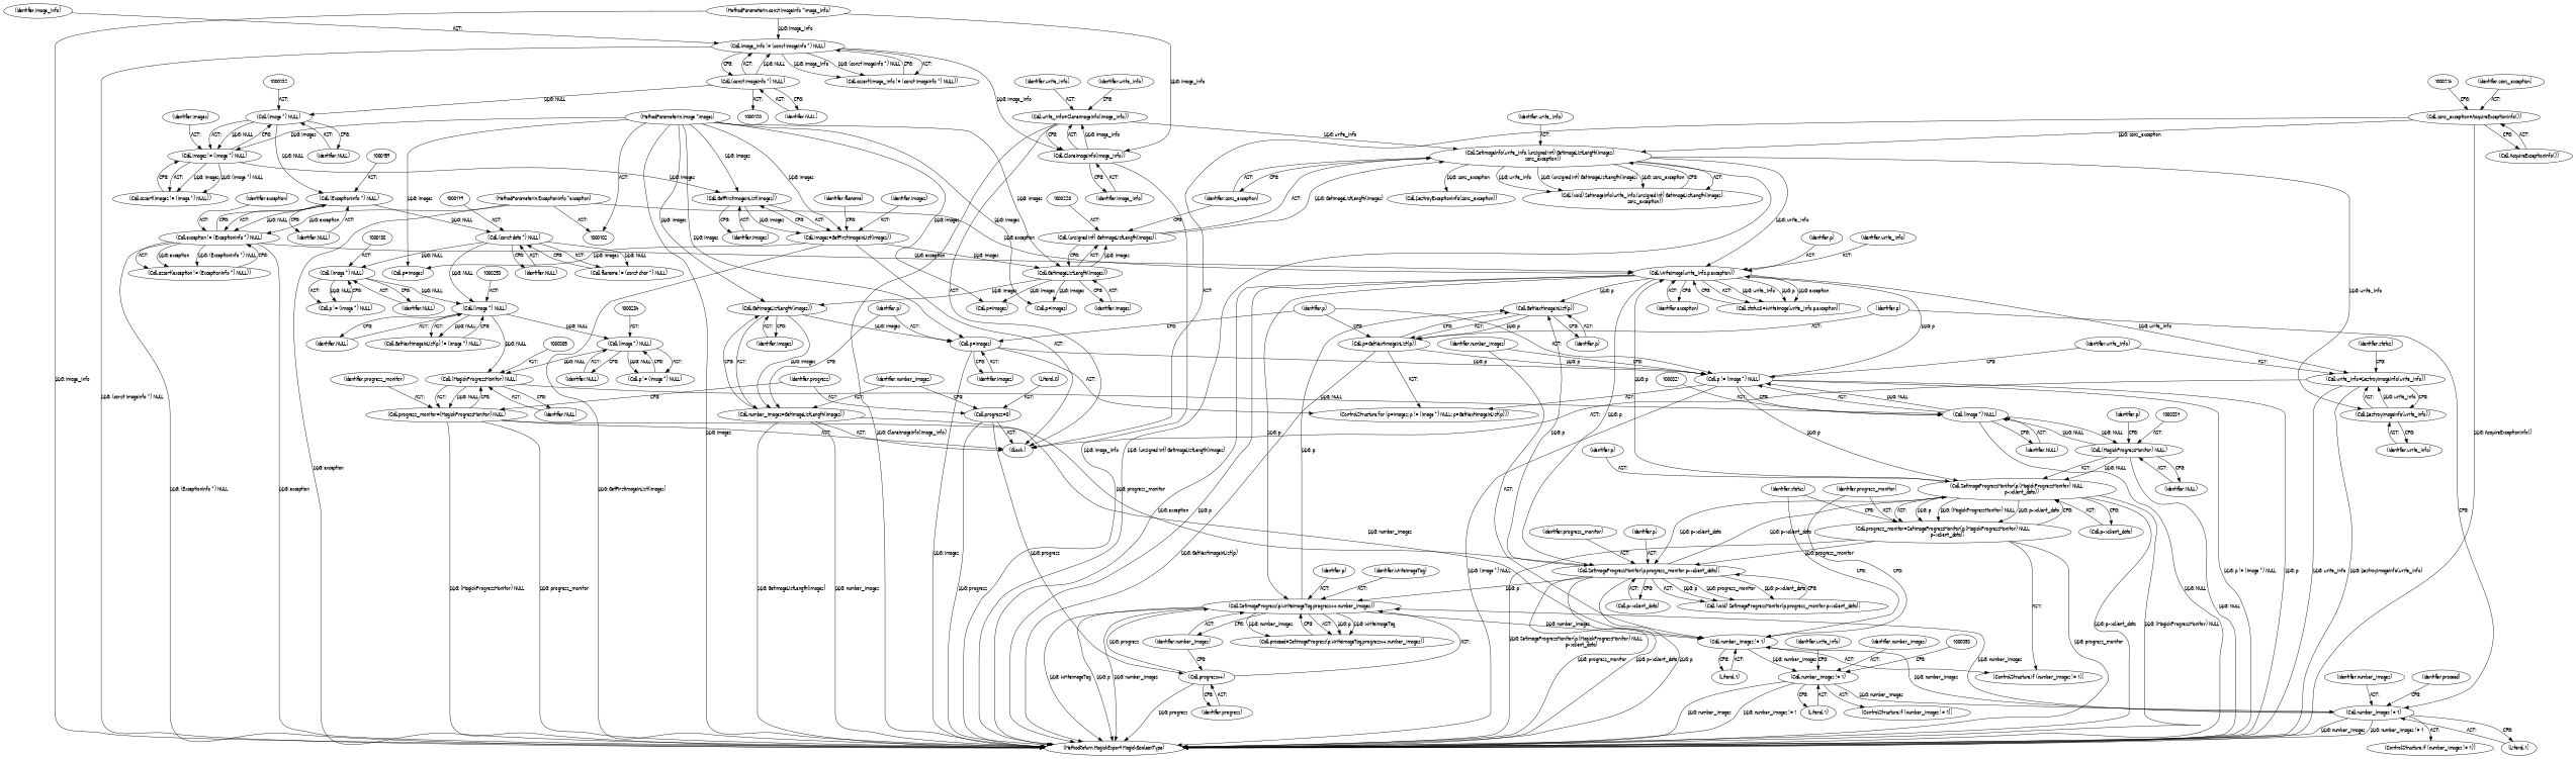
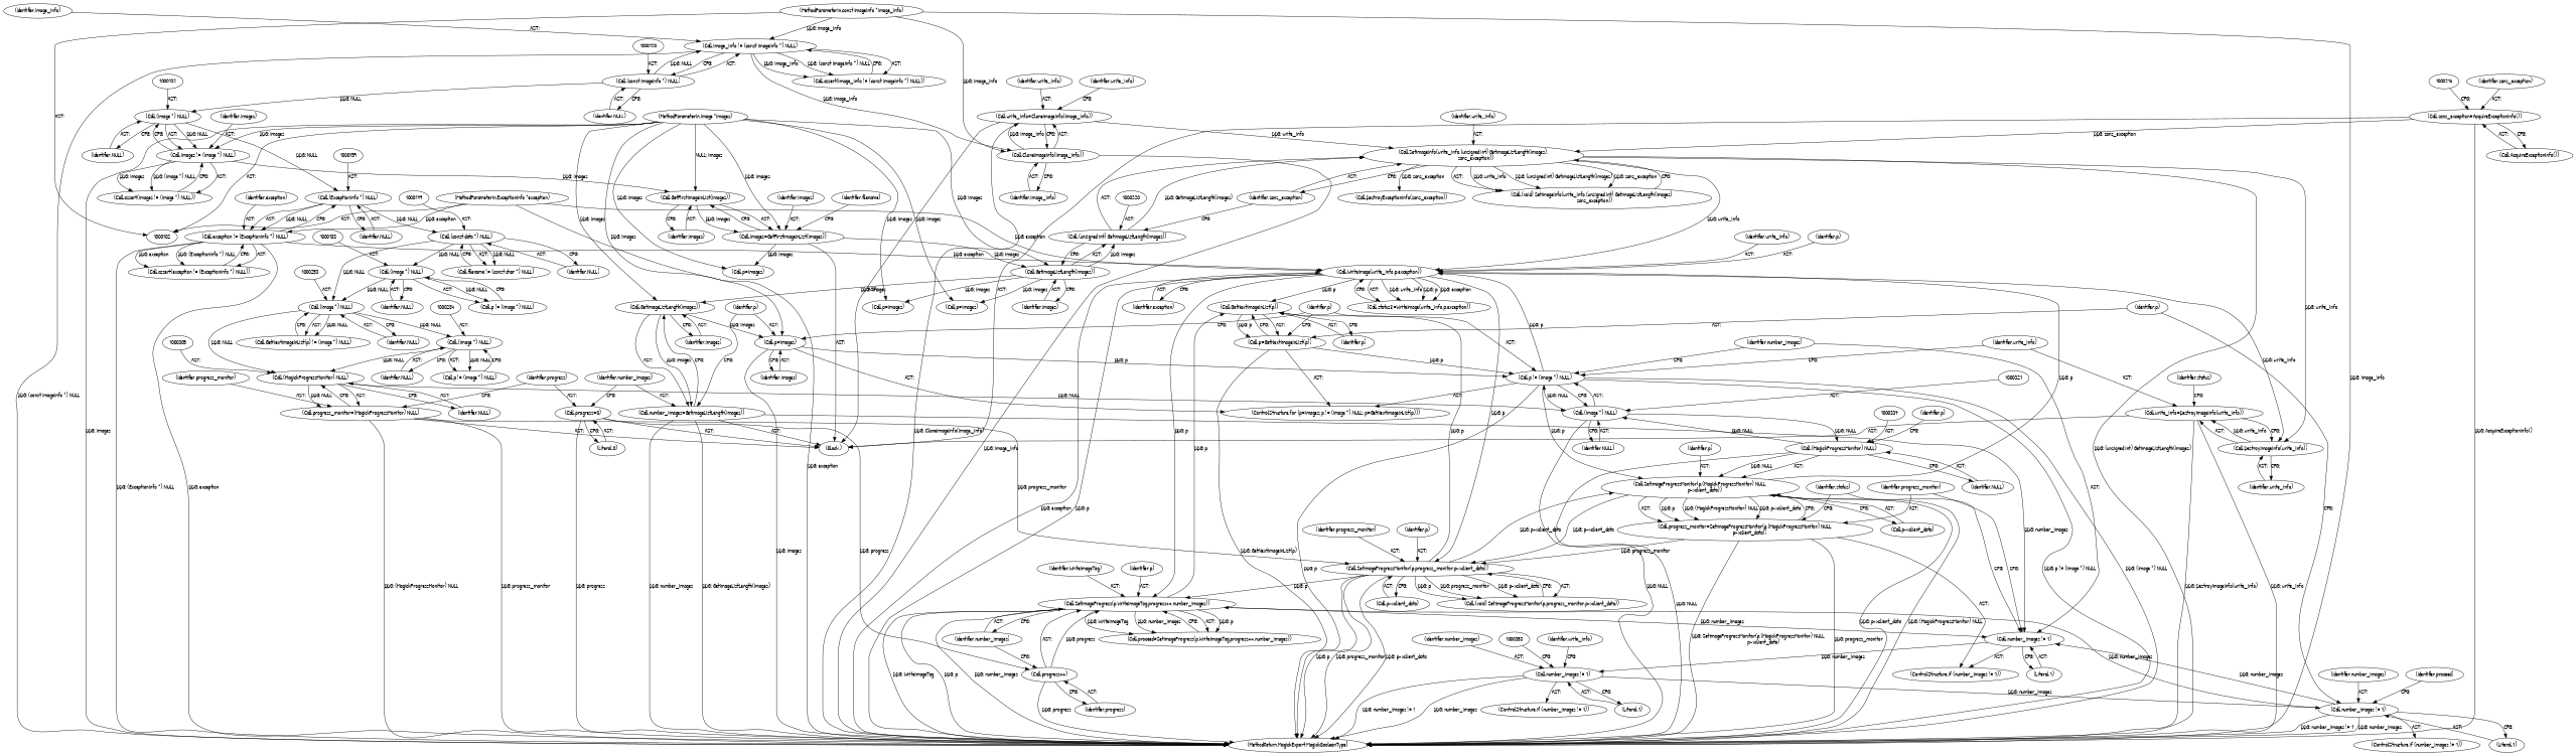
  digraph {
    fontname="Patrick Hand"
    node [fontname="Patrick Hand"]
    edge [fontname="Patrick Hand"]
    n1 [label="(Call,write_info=DestroyImageInfo(write_info))"]
    n2 [label="(Call,DestroyImageInfo(write_info))"]
    n3 [label="(Block,)"]
    n4 [label="(MethodReturn,MagickExport MagickBooleanType)"]
    n5 [label="(Identifier,write_info)"]
    n6 [label="(Call,SetImageInfo(write_info,(unsigned int) GetImageListLength(images),\n    sans_exception))"]
    n7 [label="(Call,WriteImage(write_info,p,exception))"]
    n8 [label="(Call,DestroyExceptionInfo(sans_exception))"]
    n9 [label="(Identifier,sans_exception)"]
    n10 [label="(Call,(void) SetImageInfo(write_info,(unsigned int) GetImageListLength(images),\n    sans_exception))"]
    n11 [label="(Call,GetNextImageInList(p))"]
    n12 [label="(Call,SetImageProgress(p,WriteImageTag,progress++,number_images))"]
    n13 [label="(Call,SetImageProgressMonitor(p,progress_monitor,p->client_data))"]
    n14 [label="(Call,status&=WriteImage(write_info,p,exception))"]
    n15 [label="(Identifier,exception)"]
    n16 [label="(Call,(unsigned int) GetImageListLength(images))"]
    n17 [label="(Call,write_info=CloneImageInfo(image_info))"]
    n18 [label="(Call,CloneImageInfo(image_info))"]
    n19 [label="(Identifier,image_info)"]
    n20 [label="(Call,image_info != (const ImageInfo *) NULL)"]
    n21 [label="(Call,(const ImageInfo *) NULL)"]
    n22 [label="(Call,assert(image_info != (const ImageInfo *) NULL))"]
    n23 [label="(Call,(Image *) NULL)"]
    n24 [label="(Identifier,NULL)"]
    n25 [label="(MethodParameterIn,const ImageInfo *image_info)"]
    1000102
    n27 [label="(Call,images != (Image *) NULL)"]
    n28 [label="(Call,(ExceptionInfo *) NULL)"]
    n29 [label="(Identifier,NULL)"]
    n30 [label="(Call,GetImageListLength(images))"]
    n31 [label="(Call,GetImageListLength(images))"]
    n32 [label="(Call,p=images)"]
    n33 [label="(Call,p=images)"]
    n34 [label="(Identifier,images)"]
    n35 [label="(Call,p=images)"]
    n36 [label="(Call,number_images=GetImageListLength(images))"]
    n37 [label="(Identifier,images)"]
    n38 [label="(Call,images=GetFirstImageInList(images))"]
    n39 [label="(Call,GetFirstImageInList(images))"]
    n40 [label="(Call,p=images)"]
    n41 [label="(Identifier,images)"]
    n42 [label="(Call,assert(images != (Image *) NULL))"]
    n43 [label="(MethodParameterIn,Image *images)"]
    n44 [label="(Call,p != (Image *) NULL)"]
    n45 [label="(ControlStructure,for (p=images; p != (Image *) NULL; p=GetNextImageInList(p)))"]
    n46 [label="(Identifier,images)"]
    n47 [label="(Call,(const data *) NULL)"]
    n48 [label="(Call,exception != (ExceptionInfo *) NULL)"]
    n49 [label="(Identifier,NULL)"]
    n50 [label="(Call,sans_exception=AcquireExceptionInfo())"]
    n51 [label="(Call,AcquireExceptionInfo())"]
    n52 [label="(Call,p=GetNextImageInList(p))"]
    n53 [label="(Identifier,p)"]
    n54 [label="(Call,number_images != 1)"]
    n55 [label="(Identifier,number_images)"]
    n56 [label="(Call,proceed=SetImageProgress(p,WriteImageTag,progress++,number_images))"]
    n57 [label="(Call,SetImageProgressMonitor(p,(MagickProgressMonitor) NULL,\n        p->client_data))"]
    n58 [label="(Call,(void) SetImageProgressMonitor(p,progress_monitor,p->client_data))"]
    n59 [label="(Call,p->client_data)"]
    n60 [label="(Call,(Image *) NULL)"]
    n61 [label="(Call,progress_monitor=SetImageProgressMonitor(p,(MagickProgressMonitor) NULL,\n        p->client_data))"]
    n62 [label="(Call,p->client_data)"]
    n63 [label="(Call,(MagickProgressMonitor) NULL)"]
    n64 [label="(Identifier,NULL)"]
    n65 [label="(ControlStructure,if (number_images != 1))"]
    n66 [label="(Call,number_images != 1)"]
    n67 [label="(Literal,1)"]
    n68 [label="(Call,progress++)"]
    n69 [label="(Identifier,NULL)"]
    n70 [label="(Call,(MagickProgressMonitor) NULL)"]
    n71 [label="(Call,progress_monitor=(MagickProgressMonitor) NULL)"]
    n72 [label="(Identifier,NULL)"]
    n73 [label="(Call,(Image *) NULL)"]
    n74 [label="(Identifier,NULL)"]
    n75 [label="(Call,p != (Image *) NULL)"]
    n76 [label="(Call,(Image *) NULL)"]
    n77 [label="(Call,GetNextImageInList(p) != (Image *) NULL)"]
    n78 [label="(Identifier,NULL)"]
    n79 [label="(Call,(Image *) NULL)"]
    n80 [label="(Identifier,NULL)"]
    n81 [label="(Call,filename != (const char *) NULL)"]
    n82 [label="(Identifier,NULL)"]
    n83 [label="(Call,p != (Image *) NULL)"]
    n84 [label="(Call,assert(exception != (ExceptionInfo *) NULL))"]
    n85 [label="(Identifier,progress)"]
    n86 [label="(Call,progress=0)"]
    n87 [label="(Literal,0)"]
    n88 [label="(Call,number_images != 1)"]
    n89 [label="(Literal,1)"]
    n90 [label="(ControlStructure,if (number_images != 1))"]
    n91 [label="(Literal,1)"]
    n92 [label="(ControlStructure,if (number_images != 1))"]
    n93 [label="(MethodParameterIn,ExceptionInfo *exception)"]
    n94 [label="(Identifier,write_info)"]
    n95 [label="(Identifier,images)"]
    n96 [label="(Identifier,status)"]
    n97 [label="(Identifier,write_info)"]
    n98 [label="(Identifier,write_info)"]
    n99 [label="(Identifier,progress_monitor)"]
    n100 [label="(Identifier,image_info)"]
    n101 [label="(Identifier,number_images)"]
    n102 [label="(Identifier,progress)"]
    n103 [label="(Identifier,filename)"]
    n104 [label="(Identifier,p)"]
    n105 [label="(Identifier,number_images)"]
    n106 [label="(Identifier,images)"]
    n107 [label="(Identifier,write_info)"]
    n108 [label="(Identifier,p)"]
    n109 [label="(Identifier,exception)"]
    n110 [label="(Identifier,p)"]
    n111 [label="(Identifier,write_info)"]
    n112 [label="(Identifier,p)"]
    n113 [label="(Identifier,number_images)"]
    n114 [label="(Identifier,p)"]
    n115 [label="(Identifier,p)"]
    n116 [label="(Identifier,p)"]
    n117 [label="(Identifier,write_info)"]
    n118 [label="(Identifier,proceed)"]
    n119 [label="(Identifier,sans_exception)"]
    n120 [label="(Identifier,progress_monitor)"]
    n121 [label="(Identifier,WriteImageTag)"]
    n122 [label="(Identifier,progress_monitor)"]
    n123 [label="(Identifier,number_images)"]
    n124 [label="(Identifier,status)"]
    n125 [label="(Identifier,p)"]
    1000120
    1000220
    1000132
    1000216
    1000337
    1000321
    1000305
    1000284
    1000253
    1000179
    1000159
    1000188
    1000353
    n1 -> n2 [label="CFG: "]
    n1 -> n3 [label="AST: "]
    n1 -> n4 [label="DDG: DestroyImageInfo(write_info)"]
    n1 -> n4 [label="DDG: write_info"]
    n2 -> n1 [label="AST: "]
    n2 -> n1 [label="DDG: write_info"]
    n2 -> n5 [label="CFG: "]
    n5 -> n2 [label="AST: "]
    n6 -> n2 [label="DDG: write_info"]
    n6 -> n4 [label="DDG: (unsigned int) GetImageListLength(images)"]
    n6 -> n7 [label="DDG: write_info"]
    n6 -> n8 [label="DDG: sans_exception"]
    n6 -> n9 [label="CFG: "]
    n6 -> n10 [label="AST: "]
    n6 -> n10 [label="DDG: write_info"]
    n6 -> n10 [label="DDG: (unsigned int) GetImageListLength(images)"]
    n6 -> n10 [label="DDG: sans_exception"]
-   n7 -> n1 [label="DDG: write_info"]
+   n7 -> n2 [label="DDG: write_info"]
    n7 -> n4 [label="DDG: exception"]
    n7 -> n4 [label="DDG: p"]
    n7 -> n11 [label="DDG: p"]
    n7 -> n12 [label="DDG: p"]
    n7 -> n13 [label="DDG: p"]
    n7 -> n14 [label="AST: "]
    n7 -> n14 [label="DDG: write_info"]
    n7 -> n14 [label="DDG: p"]
    n7 -> n14 [label="DDG: exception"]
    n7 -> n15 [label="CFG: "]
    n9 -> n6 [label="AST: "]
    n9 -> n16 [label="CFG: "]
    n10 -> n6 [label="CFG: "]
    n11 -> n52 [label="AST: "]
    n11 -> n52 [label="DDG: p"]
    n11 -> n53 [label="CFG: "]
    n12 -> n4 [label="DDG: WriteImageTag"]
    n12 -> n4 [label="DDG: p"]
    n12 -> n4 [label="DDG: number_images"]
    n12 -> n11 [label="DDG: p"]
    n12 -> n54 [label="DDG: number_images"]
    n12 -> n55 [label="CFG: "]
    n12 -> n56 [label="AST: "]
    n12 -> n56 [label="DDG: p"]
    n12 -> n56 [label="DDG: WriteImageTag"]
    n12 -> n56 [label="DDG: number_images"]
    n13 -> n4 [label="DDG: progress_monitor"]
    n13 -> n4 [label="DDG: p->client_data"]
    n13 -> n4 [label="DDG: p"]
    n13 -> n11 [label="DDG: p"]
    n13 -> n12 [label="DDG: p"]
    n13 -> n57 [label="DDG: p->client_data"]
    n13 -> n58 [label="AST: "]
    n13 -> n58 [label="DDG: p"]
    n13 -> n58 [label="DDG: progress_monitor"]
    n13 -> n58 [label="DDG: p->client_data"]
    n13 -> n59 [label="CFG: "]
    n14 -> n7 [label="CFG: "]
    n15 -> n7 [label="AST: "]
    n16 -> n6 [label="AST: "]
    n16 -> n6 [label="DDG: GetImageListLength(images)"]
    n16 -> n30 [label="CFG: "]
    n17 -> n3 [label="AST: "]
    n17 -> n4 [label="DDG: CloneImageInfo(image_info)"]
    n17 -> n6 [label="DDG: write_info"]
    n17 -> n18 [label="CFG: "]
    n18 -> n4 [label="DDG: image_info"]
    n18 -> n17 [label="AST: "]
    n18 -> n17 [label="DDG: image_info"]
    n18 -> n19 [label="CFG: "]
    n19 -> n18 [label="AST: "]
    n20 -> n4 [label="DDG: (const ImageInfo *) NULL"]
    n20 -> n18 [label="DDG: image_info"]
    n20 -> n21 [label="CFG: "]
    n20 -> n22 [label="AST: "]
    n20 -> n22 [label="DDG: image_info"]
    n20 -> n22 [label="DDG: (const ImageInfo *) NULL"]
    n21 -> n20 [label="AST: "]
    n21 -> n20 [label="DDG: NULL"]
    n21 -> n23 [label="DDG: NULL"]
    n21 -> n24 [label="CFG: "]
    n22 -> n20 [label="CFG: "]
    n23 -> n27 [label="AST: "]
    n23 -> n27 [label="DDG: NULL"]
    n23 -> n28 [label="DDG: NULL"]
    n23 -> n29 [label="CFG: "]
    n24 -> n21 [label="AST: "]
    n25 -> n4 [label="DDG: image_info"]
    n25 -> n18 [label="DDG: image_info"]
    n25 -> n20 [label="DDG: image_info"]
+   n25 -> 1000102 [label="AST: "]
    n27 -> n23 [label="CFG: "]
    n27 -> n39 [label="DDG: images"]
    n27 -> n42 [label="AST: "]
    n27 -> n42 [label="DDG: images"]
    n27 -> n42 [label="DDG: (Image *) NULL"]
    n28 -> n47 [label="DDG: NULL"]
    n28 -> n48 [label="AST: "]
    n28 -> n48 [label="DDG: NULL"]
    n28 -> n49 [label="CFG: "]
    n29 -> n23 [label="AST: "]
    n30 -> n16 [label="AST: "]
    n30 -> n16 [label="DDG: images"]
    n30 -> n31 [label="DDG: images"]
    n30 -> n32 [label="DDG: images"]
    n30 -> n33 [label="DDG: images"]
    n30 -> n34 [label="CFG: "]
    n31 -> n35 [label="DDG: images"]
    n31 -> n36 [label="AST: "]
    n31 -> n36 [label="DDG: images"]
    n31 -> n37 [label="CFG: "]
    n34 -> n30 [label="AST: "]
    n35 -> n4 [label="DDG: images"]
    n35 -> n44 [label="DDG: p"]
    n35 -> n45 [label="AST: "]
    n35 -> n46 [label="CFG: "]
    n36 -> n3 [label="AST: "]
    n36 -> n4 [label="DDG: GetImageListLength(images)"]
    n36 -> n4 [label="DDG: number_images"]
    n36 -> n31 [label="CFG: "]
    n36 -> n54 [label="DDG: number_images"]
    n37 -> n31 [label="AST: "]
    n38 -> n3 [label="AST: "]
-   n38 -> n4 [label="DDG: GetFirstImageInList(images)"]
    n38 -> n30 [label="DDG: images"]
    n38 -> n39 [label="CFG: "]
    n38 -> n40 [label="DDG: images"]
    n39 -> n38 [label="AST: "]
    n39 -> n38 [label="DDG: images"]
    n39 -> n41 [label="CFG: "]
    n41 -> n39 [label="AST: "]
    n42 -> n27 [label="CFG: "]
    n43 -> n4 [label="DDG: images"]
    n43 -> 1000102 [label="AST: "]
    n43 -> n27 [label="DDG: images"]
    n43 -> n30 [label="DDG: images"]
    n43 -> n31 [label="DDG: images"]
    n43 -> n32 [label="DDG: images"]
    n43 -> n33 [label="DDG: images"]
    n43 -> n35 [label="DDG: images"]
    n43 -> n38 [label="DDG: images"]
-   n43 -> n39 [label="DDG: images"]
+   n43 -> n39 [label="NULL: images"]
    n43 -> n40 [label="DDG: images"]
    n44 -> n4 [label="DDG: p != (Image *) NULL"]
    n44 -> n4 [label="DDG: p"]
    n44 -> n4 [label="DDG: (Image *) NULL"]
    n44 -> n7 [label="DDG: p"]
    n44 -> n45 [label="AST: "]
    n44 -> n57 [label="DDG: p"]
    n44 -> n60 [label="CFG: "]
    n46 -> n35 [label="AST: "]
    n47 -> n76 [label="DDG: NULL"]
    n47 -> n79 [label="DDG: NULL"]
    n47 -> n80 [label="CFG: "]
    n47 -> n81 [label="AST: "]
    n47 -> n81 [label="DDG: NULL"]
    n48 -> n4 [label="DDG: exception"]
    n48 -> n4 [label="DDG: (ExceptionInfo *) NULL"]
    n48 -> n7 [label="DDG: exception"]
    n48 -> n28 [label="CFG: "]
    n48 -> n84 [label="AST: "]
    n48 -> n84 [label="DDG: exception"]
    n48 -> n84 [label="DDG: (ExceptionInfo *) NULL"]
    n49 -> n28 [label="AST: "]
    n50 -> n3 [label="AST: "]
    n50 -> n4 [label="DDG: AcquireExceptionInfo()"]
    n50 -> n6 [label="DDG: sans_exception"]
    n50 -> n51 [label="CFG: "]
    n51 -> n50 [label="AST: "]
    n52 -> n4 [label="DDG: GetNextImageInList(p)"]
    n52 -> n11 [label="CFG: "]
    n52 -> n44 [label="DDG: p"]
    n52 -> n45 [label="AST: "]
    n53 -> n11 [label="AST: "]
    n54 -> n65 [label="AST: "]
    n54 -> n66 [label="DDG: number_images"]
    n54 -> n67 [label="CFG: "]
    n55 -> n12 [label="AST: "]
    n55 -> n68 [label="CFG: "]
    n56 -> n12 [label="CFG: "]
    n57 -> n4 [label="DDG: p->client_data"]
    n57 -> n4 [label="DDG: (MagickProgressMonitor) NULL"]
    n57 -> n7 [label="DDG: p"]
    n57 -> n13 [label="DDG: p->client_data"]
    n57 -> n61 [label="AST: "]
    n57 -> n61 [label="DDG: p"]
    n57 -> n61 [label="DDG: (MagickProgressMonitor) NULL"]
    n57 -> n61 [label="DDG: p->client_data"]
    n57 -> n62 [label="CFG: "]
    n58 -> n13 [label="CFG: "]
    n59 -> n13 [label="AST: "]
    n60 -> n4 [label="DDG: NULL"]
    n60 -> n44 [label="AST: "]
    n60 -> n44 [label="DDG: NULL"]
    n60 -> n63 [label="DDG: NULL"]
    n60 -> n64 [label="CFG: "]
    n61 -> n4 [label="DDG: SetImageProgressMonitor(p,(MagickProgressMonitor) NULL,\n        p->client_data)"]
    n61 -> n4 [label="DDG: progress_monitor"]
    n61 -> n13 [label="DDG: progress_monitor"]
    n61 -> n57 [label="CFG: "]
    n61 -> n65 [label="AST: "]
    n62 -> n57 [label="AST: "]
    n63 -> n4 [label="DDG: NULL"]
    n63 -> n57 [label="AST: "]
    n63 -> n57 [label="DDG: NULL"]
    n63 -> n60 [label="DDG: NULL"]
    n63 -> n69 [label="CFG: "]
    n64 -> n60 [label="AST: "]
    n66 -> n4 [label="DDG: number_images"]
    n66 -> n4 [label="DDG: number_images != 1"]
    n66 -> n88 [label="DDG: number_images"]
    n66 -> n91 [label="CFG: "]
    n66 -> n92 [label="AST: "]
    n67 -> n54 [label="AST: "]
    n68 -> n4 [label="DDG: progress"]
    n68 -> n12 [label="AST: "]
    n68 -> n12 [label="DDG: progress"]
    n68 -> n85 [label="CFG: "]
    n69 -> n63 [label="AST: "]
    n70 -> n60 [label="DDG: NULL"]
    n70 -> n71 [label="AST: "]
    n70 -> n71 [label="DDG: NULL"]
    n70 -> n72 [label="CFG: "]
    n71 -> n3 [label="AST: "]
    n71 -> n4 [label="DDG: (MagickProgressMonitor) NULL"]
    n71 -> n4 [label="DDG: progress_monitor"]
    n71 -> n13 [label="DDG: progress_monitor"]
    n71 -> n70 [label="CFG: "]
    n72 -> n70 [label="AST: "]
    n73 -> n70 [label="DDG: NULL"]
    n73 -> n74 [label="CFG: "]
    n73 -> n75 [label="AST: "]
    n73 -> n75 [label="DDG: NULL"]
    n74 -> n73 [label="AST: "]
    n75 -> n73 [label="CFG: "]
    n76 -> n70 [label="DDG: NULL"]
    n76 -> n73 [label="DDG: NULL"]
    n76 -> n77 [label="AST: "]
    n76 -> n77 [label="DDG: NULL"]
    n76 -> n78 [label="CFG: "]
    n77 -> n76 [label="CFG: "]
    n78 -> n76 [label="AST: "]
    n79 -> n76 [label="DDG: NULL"]
    n79 -> n82 [label="CFG: "]
    n79 -> n83 [label="AST: "]
    n79 -> n83 [label="DDG: NULL"]
    n80 -> n47 [label="AST: "]
    n81 -> n47 [label="CFG: "]
    n82 -> n79 [label="AST: "]
    n83 -> n79 [label="CFG: "]
    n84 -> n48 [label="CFG: "]
    n85 -> n68 [label="AST: "]
    n86 -> n3 [label="AST: "]
    n86 -> n4 [label="DDG: progress"]
    n86 -> n68 [label="DDG: progress"]
+   n86 -> n87 [label="CFG: "]
    n87 -> n86 [label="AST: "]
    n88 -> n4 [label="DDG: number_images"]
    n88 -> n4 [label="DDG: number_images != 1"]
    n88 -> n12 [label="DDG: number_images"]
    n88 -> n54 [label="DDG: number_images"]
    n88 -> n89 [label="CFG: "]
    n88 -> n90 [label="AST: "]
    n89 -> n88 [label="AST: "]
    n91 -> n66 [label="AST: "]
    n93 -> n4 [label="DDG: exception"]
    n93 -> n7 [label="DDG: exception"]
    n93 -> 1000102 [label="AST: "]
    n93 -> n48 [label="DDG: exception"]
    n94 -> n17 [label="AST: "]
    n95 -> n27 [label="AST: "]
    n96 -> n54 [label="CFG: "]
    n96 -> n61 [label="CFG: "]
    n97 -> n17 [label="CFG: "]
    n98 -> n6 [label="AST: "]
    n99 -> n13 [label="AST: "]
    n100 -> n20 [label="AST: "]
    n101 -> n36 [label="AST: "]
    n101 -> n86 [label="CFG: "]
    n102 -> n71 [label="CFG: "]
    n102 -> n86 [label="AST: "]
    n103 -> n38 [label="CFG: "]
    n104 -> n7 [label="AST: "]
    n105 -> n44 [label="CFG: "]
    n105 -> n54 [label="AST: "]
    n106 -> n38 [label="AST: "]
    n107 -> n1 [label="AST: "]
    n107 -> n44 [label="CFG: "]
    n108 -> n63 [label="CFG: "]
    n109 -> n48 [label="AST: "]
    n110 -> n57 [label="AST: "]
    n111 -> n7 [label="AST: "]
    n112 -> n52 [label="AST: "]
    n112 -> n88 [label="CFG: "]
    n113 -> n88 [label="AST: "]
    n114 -> n12 [label="AST: "]
    n115 -> n35 [label="AST: "]
    n115 -> n36 [label="CFG: "]
    n116 -> n13 [label="AST: "]
    n117 -> n66 [label="CFG: "]
    n118 -> n88 [label="CFG: "]
    n119 -> n50 [label="AST: "]
    n120 -> n71 [label="AST: "]
    n121 -> n12 [label="AST: "]
    n122 -> n54 [label="CFG: "]
    n122 -> n61 [label="AST: "]
    n123 -> n66 [label="AST: "]
    n124 -> n1 [label="CFG: "]
    n125 -> n35 [label="CFG: "]
    n125 -> n44 [label="AST: "]
    n125 -> n52 [label="CFG: "]
-   n21 -> 1000120 [label="AST: "]
+   1000120 -> n21 [label="AST: "]
    1000220 -> n16 [label="AST: "]
    1000132 -> n23 [label="AST: "]
    1000216 -> n50 [label="CFG: "]
    1000337 -> n63 [label="AST: "]
    1000321 -> n60 [label="AST: "]
    1000305 -> n70 [label="AST: "]
    1000284 -> n73 [label="AST: "]
    1000253 -> n76 [label="AST: "]
    1000179 -> n47 [label="AST: "]
    1000159 -> n28 [label="AST: "]
    1000188 -> n79 [label="AST: "]
    1000353 -> n66 [label="CFG: "]
  }
